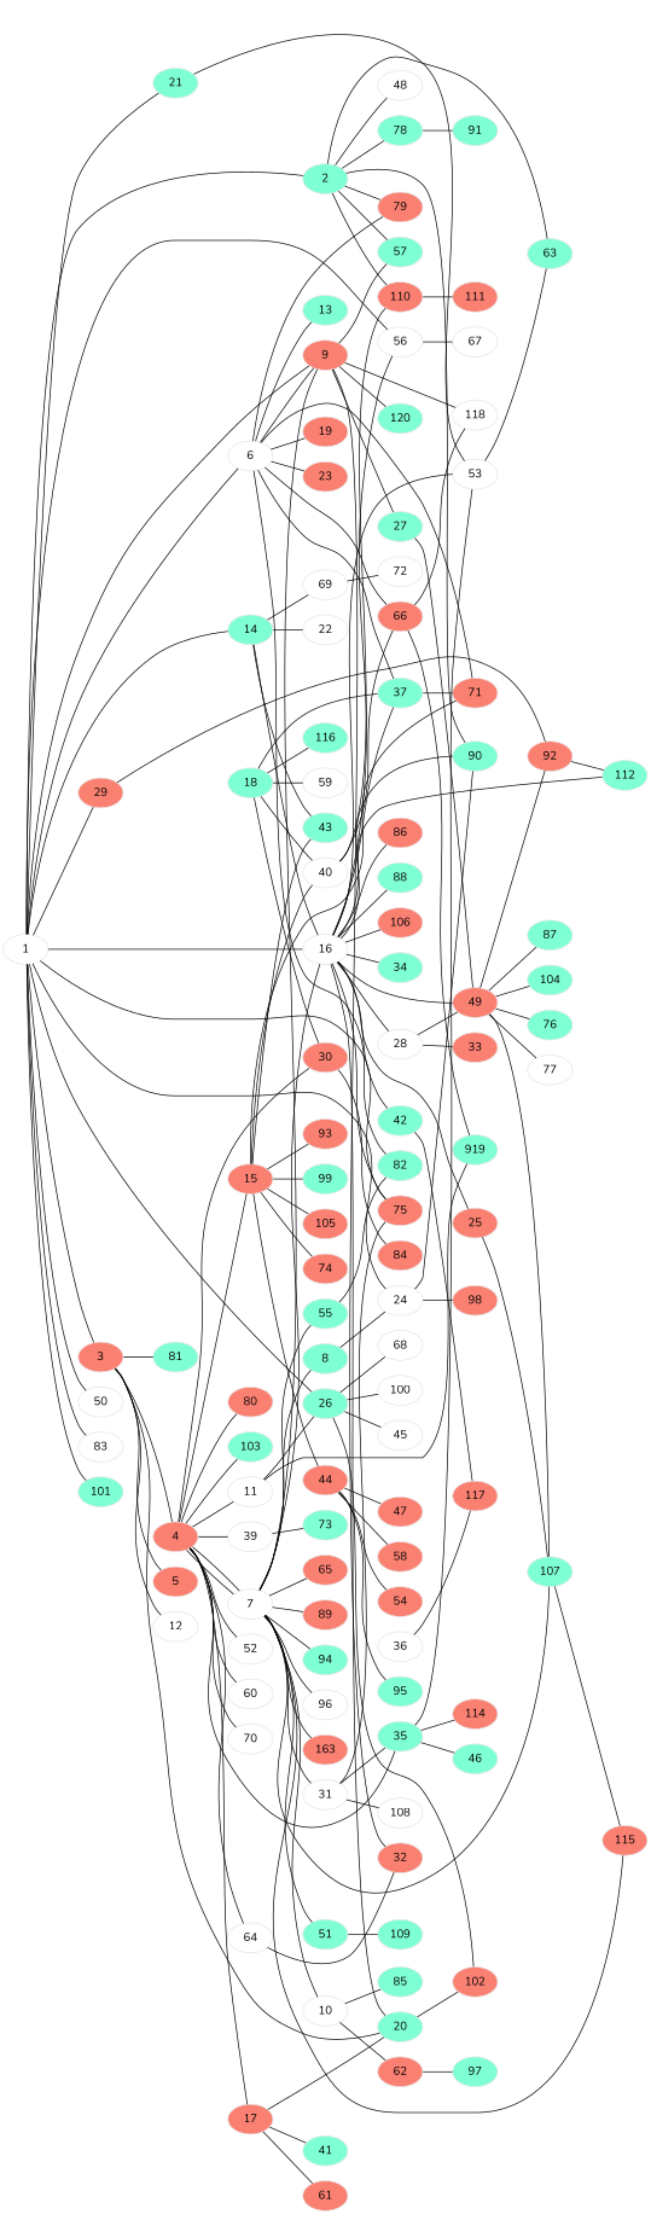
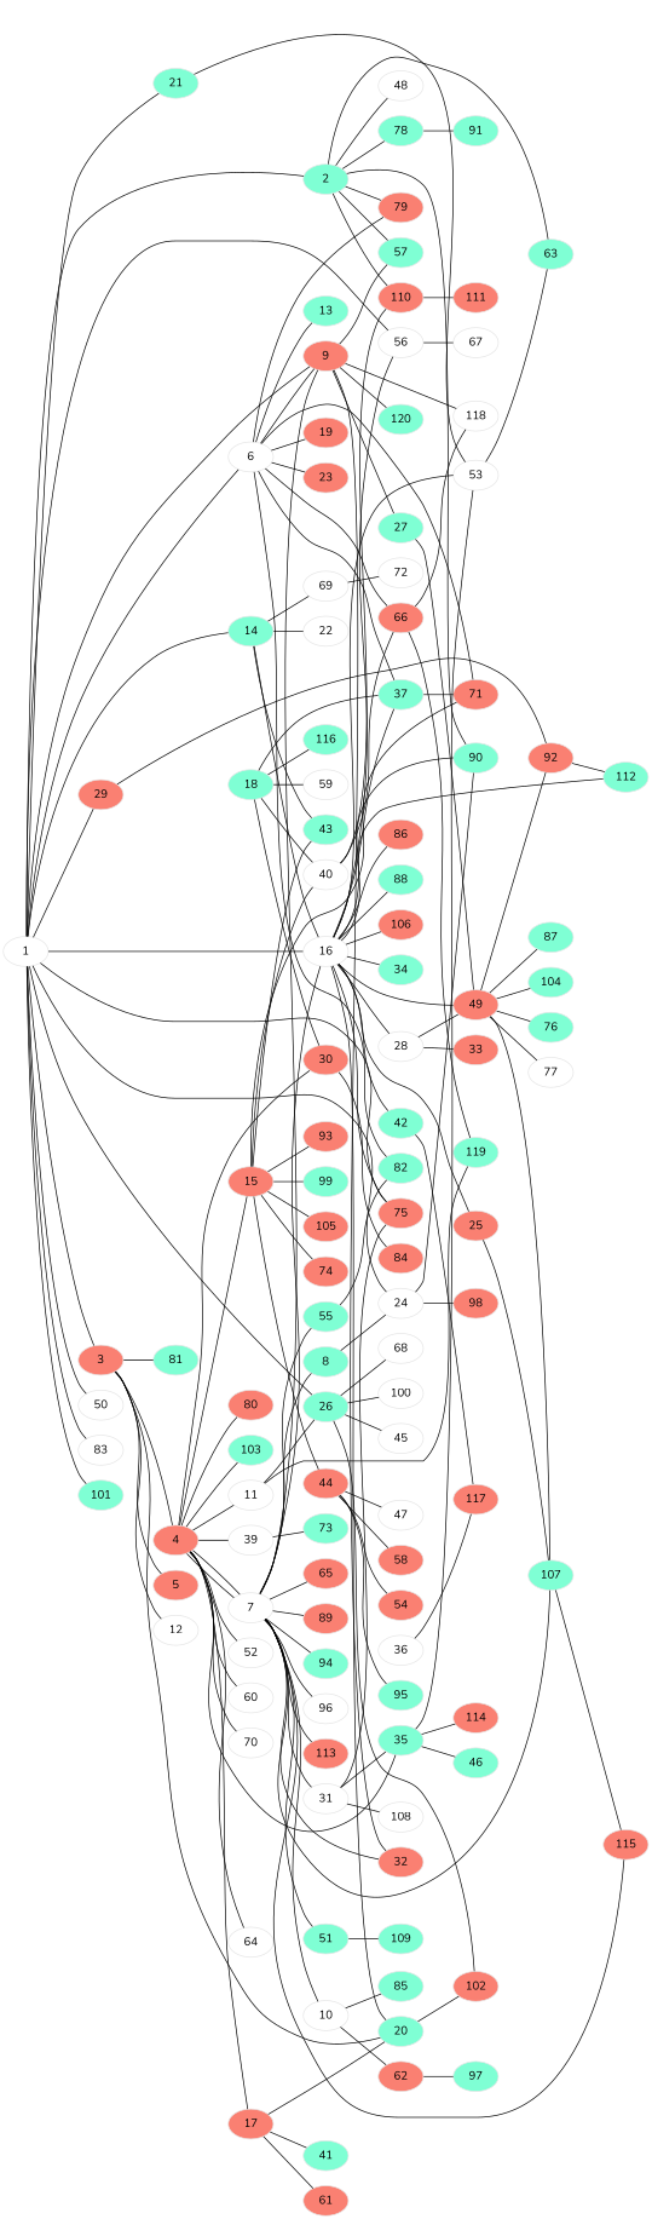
  graph {
    fontname=Nunito
    rankdir=LR
    node [color=gray90 fillcolor=aquamarine fontname=Nunito style=filled]
    edge [fontname=Nunito]
    1 [fillcolor=white]
    2
    3 [fillcolor=salmon]
    6 [fillcolor=white]
    9 [fillcolor=salmon]
    14
    16 [fillcolor=white]
    21
    24 [fillcolor=white]
    26
    29 [fillcolor=salmon]
    50 [fillcolor=white]
    56 [fillcolor=white]
    75 [fillcolor=salmon]
    83 [fillcolor=white]
    101
    48 [fillcolor=white]
    57
    63
    78
    79 [fillcolor=salmon]
    90
    110 [fillcolor=salmon]
    4 [fillcolor=salmon]
    5 [fillcolor=salmon]
    12 [fillcolor=white]
    20
    81
    13
    19 [fillcolor=salmon]
    23 [fillcolor=salmon]
    37
    66 [fillcolor=salmon]
    71 [fillcolor=salmon]
    82
    32 [fillcolor=salmon]
    27
    118 [fillcolor=white]
    120
    22 [fillcolor=white]
    43
    69 [fillcolor=white]
    25 [fillcolor=salmon]
    28 [fillcolor=white]
    34
    42
    49 [fillcolor=salmon]
    53 [fillcolor=white]
    86 [fillcolor=salmon]
    88
    106 [fillcolor=salmon]
    112
    98 [fillcolor=salmon]
    102 [fillcolor=salmon]
    45 [fillcolor=white]
    68 [fillcolor=white]
    100 [fillcolor=white]
    92 [fillcolor=salmon]
    67 [fillcolor=white]
    91
    111 [fillcolor=salmon]
    7 [fillcolor=white]
    11 [fillcolor=white]
    15 [fillcolor=salmon]
    17 [fillcolor=salmon]
    30 [fillcolor=salmon]
    35
    39 [fillcolor=white]
    52 [fillcolor=white]
    60 [fillcolor=white]
    64 [fillcolor=white]
    70 [fillcolor=white]
    80 [fillcolor=salmon]
    103
    8
    10 [fillcolor=white]
    31 [fillcolor=white]
    51
    55
    65 [fillcolor=salmon]
    89 [fillcolor=salmon]
    94
    96 [fillcolor=white]
    107
-   113 [fillcolor=salmon label=163]
+   113 [fillcolor=salmon]
    115 [fillcolor=salmon]
-   119 [label=919]
+   119
    40 [fillcolor=white]
    44 [fillcolor=salmon]
    74 [fillcolor=salmon]
    93 [fillcolor=salmon]
    99
    105 [fillcolor=salmon]
    41
    61 [fillcolor=salmon]
    84 [fillcolor=salmon]
    46
    114 [fillcolor=salmon]
    73
    62 [fillcolor=salmon]
    85
    108 [fillcolor=white]
    36 [fillcolor=white]
    117 [fillcolor=salmon]
    109
    97
    72 [fillcolor=white]
-   47 [fillcolor=salmon]
+   47 [fillcolor=white]
    54 [fillcolor=salmon]
    58 [fillcolor=salmon]
    95
    18
    59 [fillcolor=white]
    116
    33 [fillcolor=salmon]
    76
    77 [fillcolor=white]
    87
    104
    1 -- 2
    1 -- 3
    1 -- 6
    1 -- 9
    1 -- 14
    1 -- 16
    1 -- 21
    1 -- 24
    1 -- 26
    1 -- 29
    1 -- 50
    1 -- 56
    1 -- 75
    1 -- 83
    1 -- 101
    2 -- 48
    2 -- 57
    2 -- 63
    2 -- 78
    2 -- 79
    2 -- 90
    2 -- 110
    3 -- 4
    3 -- 5
    3 -- 12
    3 -- 20
    3 -- 81
    6 -- 9
    6 -- 79
    6 -- 13
    6 -- 19
    6 -- 23
    6 -- 37
    6 -- 66
    6 -- 71
    6 -- 82
    9 -- 57
    9 -- 32
    9 -- 27
    9 -- 118
    9 -- 120
    14 -- 16
    14 -- 22
    14 -- 43
    14 -- 69
    16 -- 56
    16 -- 75
    16 -- 90
    16 -- 20
    16 -- 37
    16 -- 25
    16 -- 28
    16 -- 34
    16 -- 42
    16 -- 49
    16 -- 53
    16 -- 86
    16 -- 88
    16 -- 106
    16 -- 112
    21 -- 53
    24 -- 90
    24 -- 98
    26 -- 102
    26 -- 45
    26 -- 68
    26 -- 100
    29 -- 92
    56 -- 67
    78 -- 91
    110 -- 111
    4 -- 7
    4 -- 7
    4 -- 11
    4 -- 15
    4 -- 17
    4 -- 30
    4 -- 35
    4 -- 39
    4 -- 52
    4 -- 60
    4 -- 64
    4 -- 70
    4 -- 80
    4 -- 103
    20 -- 102
    37 -- 71
    66 -- 118
    66 -- 119
    27 -- 49
    69 -- 72
    25 -- 107
    28 -- 49
    28 -- 33
    42 -- 117
    49 -- 92
    49 -- 107
    49 -- 76
    49 -- 77
    49 -- 87
    49 -- 104
    53 -- 63
    92 -- 112
    7 -- 9
    7 -- 16
-   64 -- 32
+   7 -- 32
    7 -- 8
    7 -- 10
    7 -- 31
    7 -- 51
    7 -- 55
    7 -- 65
    7 -- 89
    7 -- 94
    7 -- 96
    7 -- 107
    7 -- 113
    7 -- 115
    11 -- 26
    11 -- 119
    15 -- 71
    15 -- 43
    15 -- 40
    15 -- 44
    15 -- 74
    15 -- 93
    15 -- 99
    15 -- 105
    17 -- 20
    17 -- 41
    17 -- 61
    30 -- 84
    35 -- 53
    35 -- 46
    35 -- 114
    39 -- 73
    8 -- 24
    10 -- 62
    10 -- 85
    31 -- 75
    31 -- 35
    31 -- 108
    51 -- 109
    55 -- 82
    107 -- 115
    40 -- 110
    40 -- 66
    44 -- 47
    44 -- 54
    44 -- 58
    44 -- 95
    62 -- 97
    36 -- 117
    18 -- 37
    18 -- 30
    18 -- 40
    18 -- 59
    18 -- 116
  }
